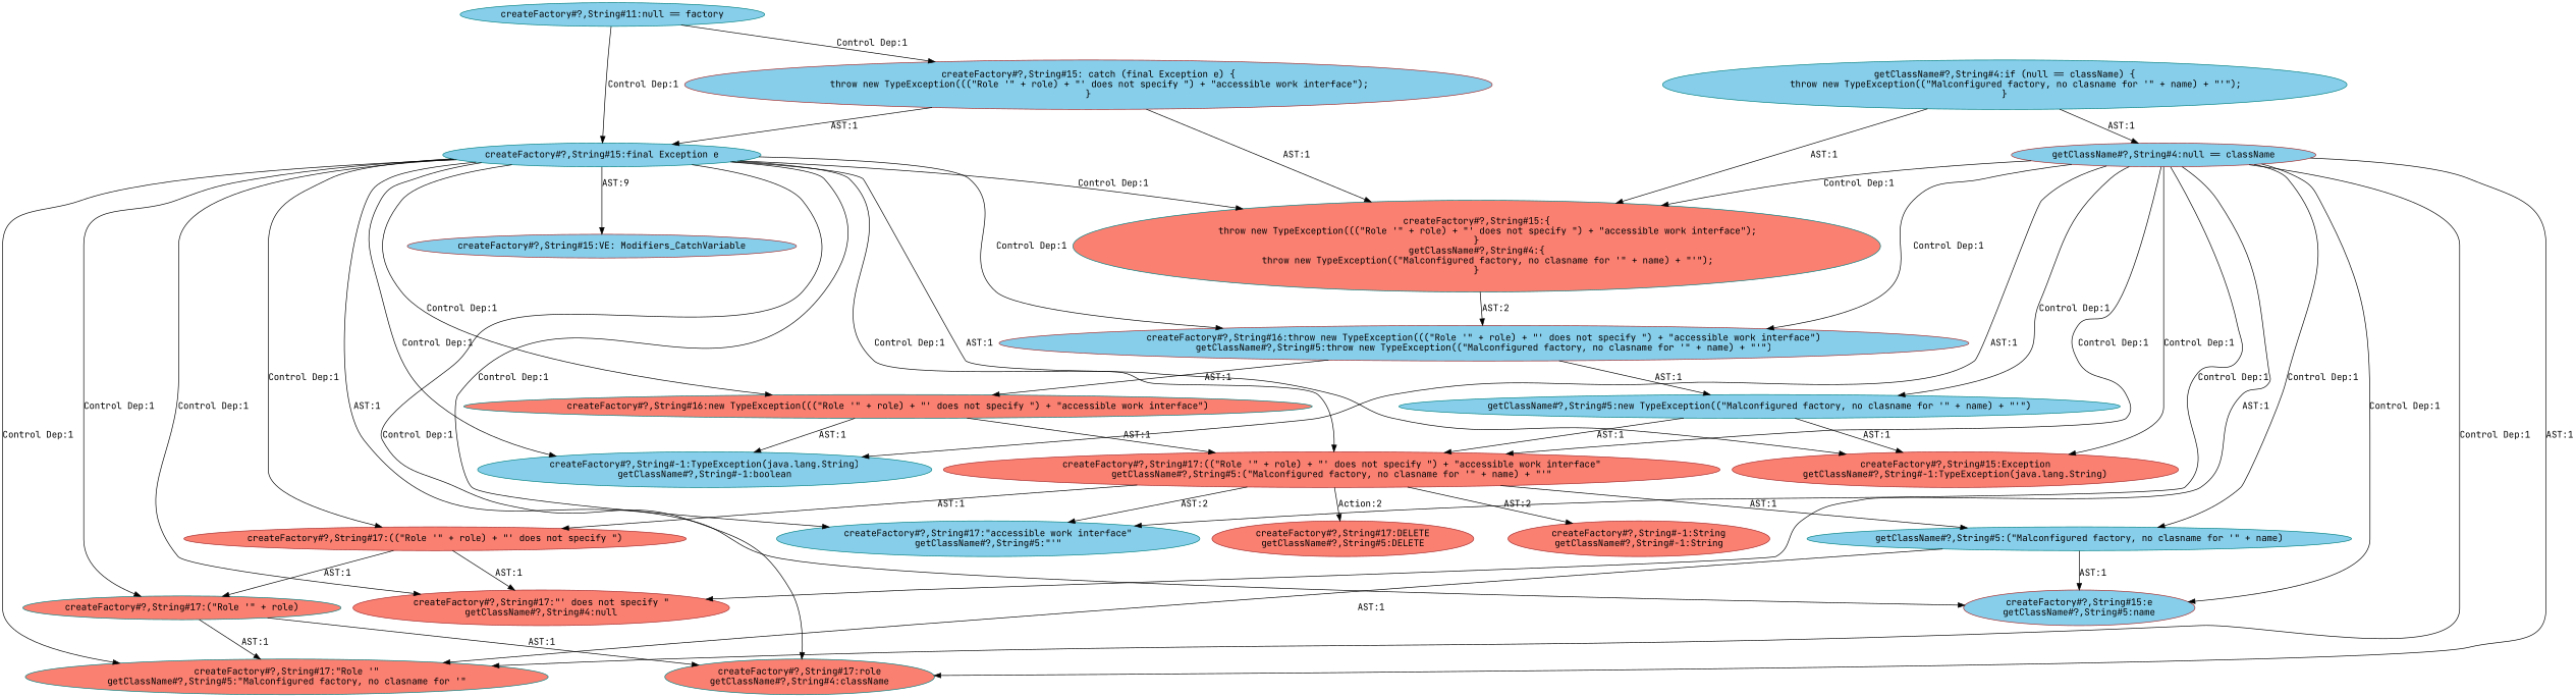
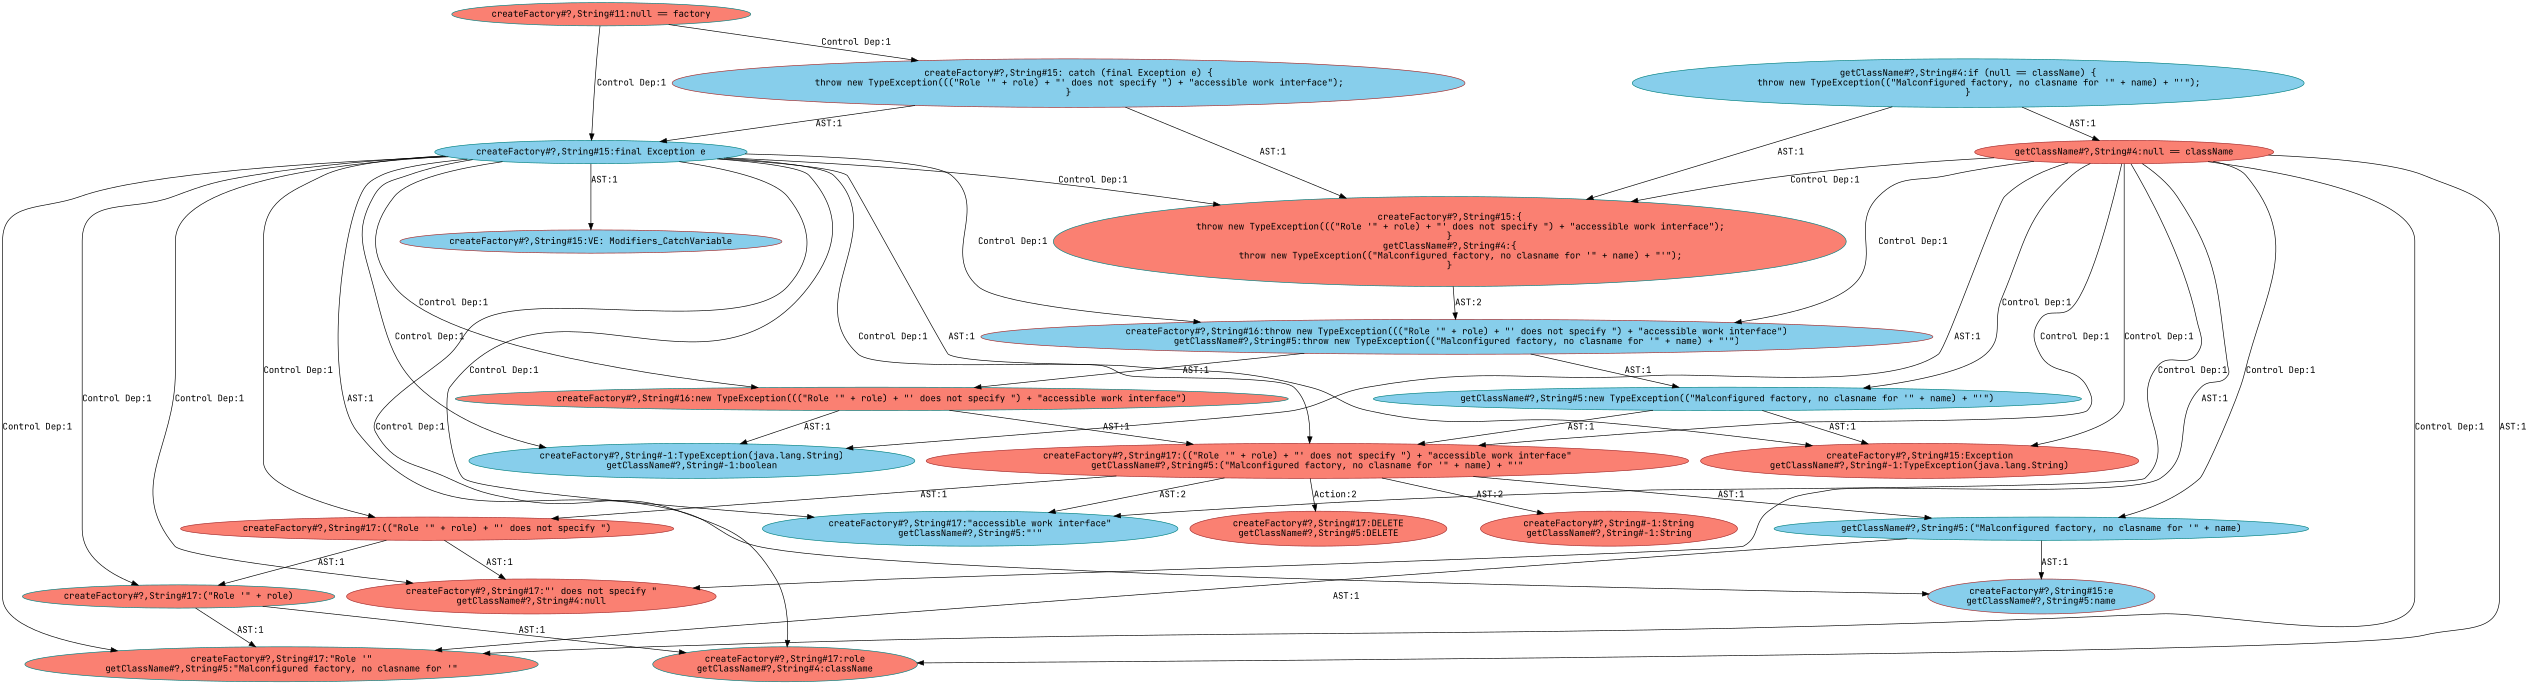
  digraph {
    fontname="JetBrains Mono"
    node [color=teal fillcolor=skyblue fontname="JetBrains Mono" shape=ellipse style=filled]
    edge [fontname="JetBrains Mono"]
    n1 [color=brown fillcolor=salmon label="createFactory#?,String#17:DELETE\ngetClassName#?,String#5:DELETE"]
    n2 [color=brown fillcolor=salmon label="createFactory#?,String#17:((\"Role '\" + role) + \"' does not specify \") + \"accessible work interface\"\ngetClassName#?,String#5:(\"Malconfigured factory, no clasname for '\" + name) + \"'\""]
    n3 [color=brown fillcolor=salmon label="createFactory#?,String#17:((\"Role '\" + role) + \"' does not specify \")"]
    n4 [label="createFactory#?,String#17:\"accessible work interface\"\ngetClassName#?,String#5:\"'\""]
    n5 [color=brown fillcolor=salmon label="createFactory#?,String#-1:String\ngetClassName#?,String#-1:String"]
    n6 [label="getClassName#?,String#5:(\"Malconfigured factory, no clasname for '\" + name)"]
    n7 [fillcolor=salmon label="createFactory#?,String#17:(\"Role '\" + role)"]
    n8 [color=brown fillcolor=salmon label="createFactory#?,String#17:\"' does not specify \"\ngetClassName#?,String#4:null"]
    n9 [color=brown label="createFactory#?,String#15:e\ngetClassName#?,String#5:name"]
    n10 [fillcolor=salmon label="createFactory#?,String#17:\"Role '\"\ngetClassName#?,String#5:\"Malconfigured factory, no clasname for '\""]
    n11 [label="createFactory#?,String#15:final Exception e"]
    n12 [color=brown fillcolor=salmon label="createFactory#?,String#15:Exception\ngetClassName#?,String#-1:TypeException(java.lang.String)"]
    n13 [fillcolor=salmon label="createFactory#?,String#15:\{\n    throw new TypeException(((\"Role '\" + role) + \"' does not specify \") + \"accessible work interface\");\n\}\ngetClassName#?,String#4:\{\n    throw new TypeException((\"Malconfigured factory, no clasname for '\" + name) + \"'\");\n\}"]
    n14 [color=brown label="createFactory#?,String#16:throw new TypeException(((\"Role '\" + role) + \"' does not specify \") + \"accessible work interface\")\ngetClassName#?,String#5:throw new TypeException((\"Malconfigured factory, no clasname for '\" + name) + \"'\")"]
    n15 [fillcolor=salmon label="createFactory#?,String#16:new TypeException(((\"Role '\" + role) + \"' does not specify \") + \"accessible work interface\")"]
    n16 [label="createFactory#?,String#-1:TypeException(java.lang.String)\ngetClassName#?,String#-1:boolean"]
    n17 [fillcolor=salmon label="createFactory#?,String#17:role\ngetClassName#?,String#4:className"]
    n18 [color=brown label="createFactory#?,String#15:VE: Modifiers_CatchVariable"]
    n19 [label="getClassName#?,String#5:new TypeException((\"Malconfigured factory, no clasname for '\" + name) + \"'\")"]
-   n20 [label="createFactory#?,String#11:null == factory"]
+   n20 [fillcolor=salmon label="createFactory#?,String#11:null == factory"]
    n21 [color=brown label="createFactory#?,String#15: catch (final Exception e) \{\n    throw new TypeException(((\"Role '\" + role) + \"' does not specify \") + \"accessible work interface\");\n\}"]
-   n22 [color=brown label="getClassName#?,String#4:null == className"]
+   n22 [color=brown fillcolor=salmon label="getClassName#?,String#4:null == className"]
    n23 [label="getClassName#?,String#4:if (null == className) \{\n    throw new TypeException((\"Malconfigured factory, no clasname for '\" + name) + \"'\");\n\}"]
    n2 -> n1 [label="Action:2"]
    n2 -> n3 [label="AST:1"]
    n2 -> n4 [label="AST:2"]
    n2 -> n5 [label="AST:2"]
    n2 -> n6 [label="AST:1"]
    n3 -> n7 [label="AST:1"]
    n3 -> n8 [label="AST:1"]
    n6 -> n9 [label="AST:1"]
    n6 -> n10 [label="AST:1"]
    n7 -> n10 [label="AST:1"]
    n7 -> n17 [label="AST:1"]
    n11 -> n2 [label="Control Dep:1"]
    n11 -> n3 [label="Control Dep:1"]
    n11 -> n4 [label="Control Dep:1"]
    n11 -> n7 [label="Control Dep:1"]
    n11 -> n8 [label="Control Dep:1"]
    n11 -> n9 [label="AST:1"]
    n11 -> n10 [label="Control Dep:1"]
    n11 -> n12 [label="AST:1"]
    n11 -> n13 [label="Control Dep:1"]
    n11 -> n14 [label="Control Dep:1"]
    n11 -> n15 [label="Control Dep:1"]
    n11 -> n16 [label="Control Dep:1"]
    n11 -> n17 [label="Control Dep:1"]
-   n11 -> n18 [label="AST:9"]
+   n11 -> n18 [label="AST:1"]
    n13 -> n14 [label="AST:2"]
    n14 -> n15 [label="AST:1"]
    n14 -> n19 [label="AST:1"]
    n15 -> n2 [label="AST:1"]
    n15 -> n16 [label="AST:1"]
    n19 -> n2 [label="AST:1"]
    n19 -> n12 [label="AST:1"]
    n20 -> n11 [label="Control Dep:1"]
    n20 -> n21 [label="Control Dep:1"]
    n21 -> n11 [label="AST:1"]
    n21 -> n13 [label="AST:1"]
    n22 -> n2 [label="Control Dep:1"]
    n22 -> n4 [label="Control Dep:1"]
    n22 -> n6 [label="Control Dep:1"]
    n22 -> n8 [label="AST:1"]
-   n22 -> n9 [label="Control Dep:1"]
    n22 -> n10 [label="Control Dep:1"]
    n22 -> n12 [label="Control Dep:1"]
    n22 -> n13 [label="Control Dep:1"]
    n22 -> n14 [label="Control Dep:1"]
    n22 -> n16 [label="AST:1"]
    n22 -> n17 [label="AST:1"]
    n22 -> n19 [label="Control Dep:1"]
    n23 -> n13 [label="AST:1"]
    n23 -> n22 [label="AST:1"]
  }
